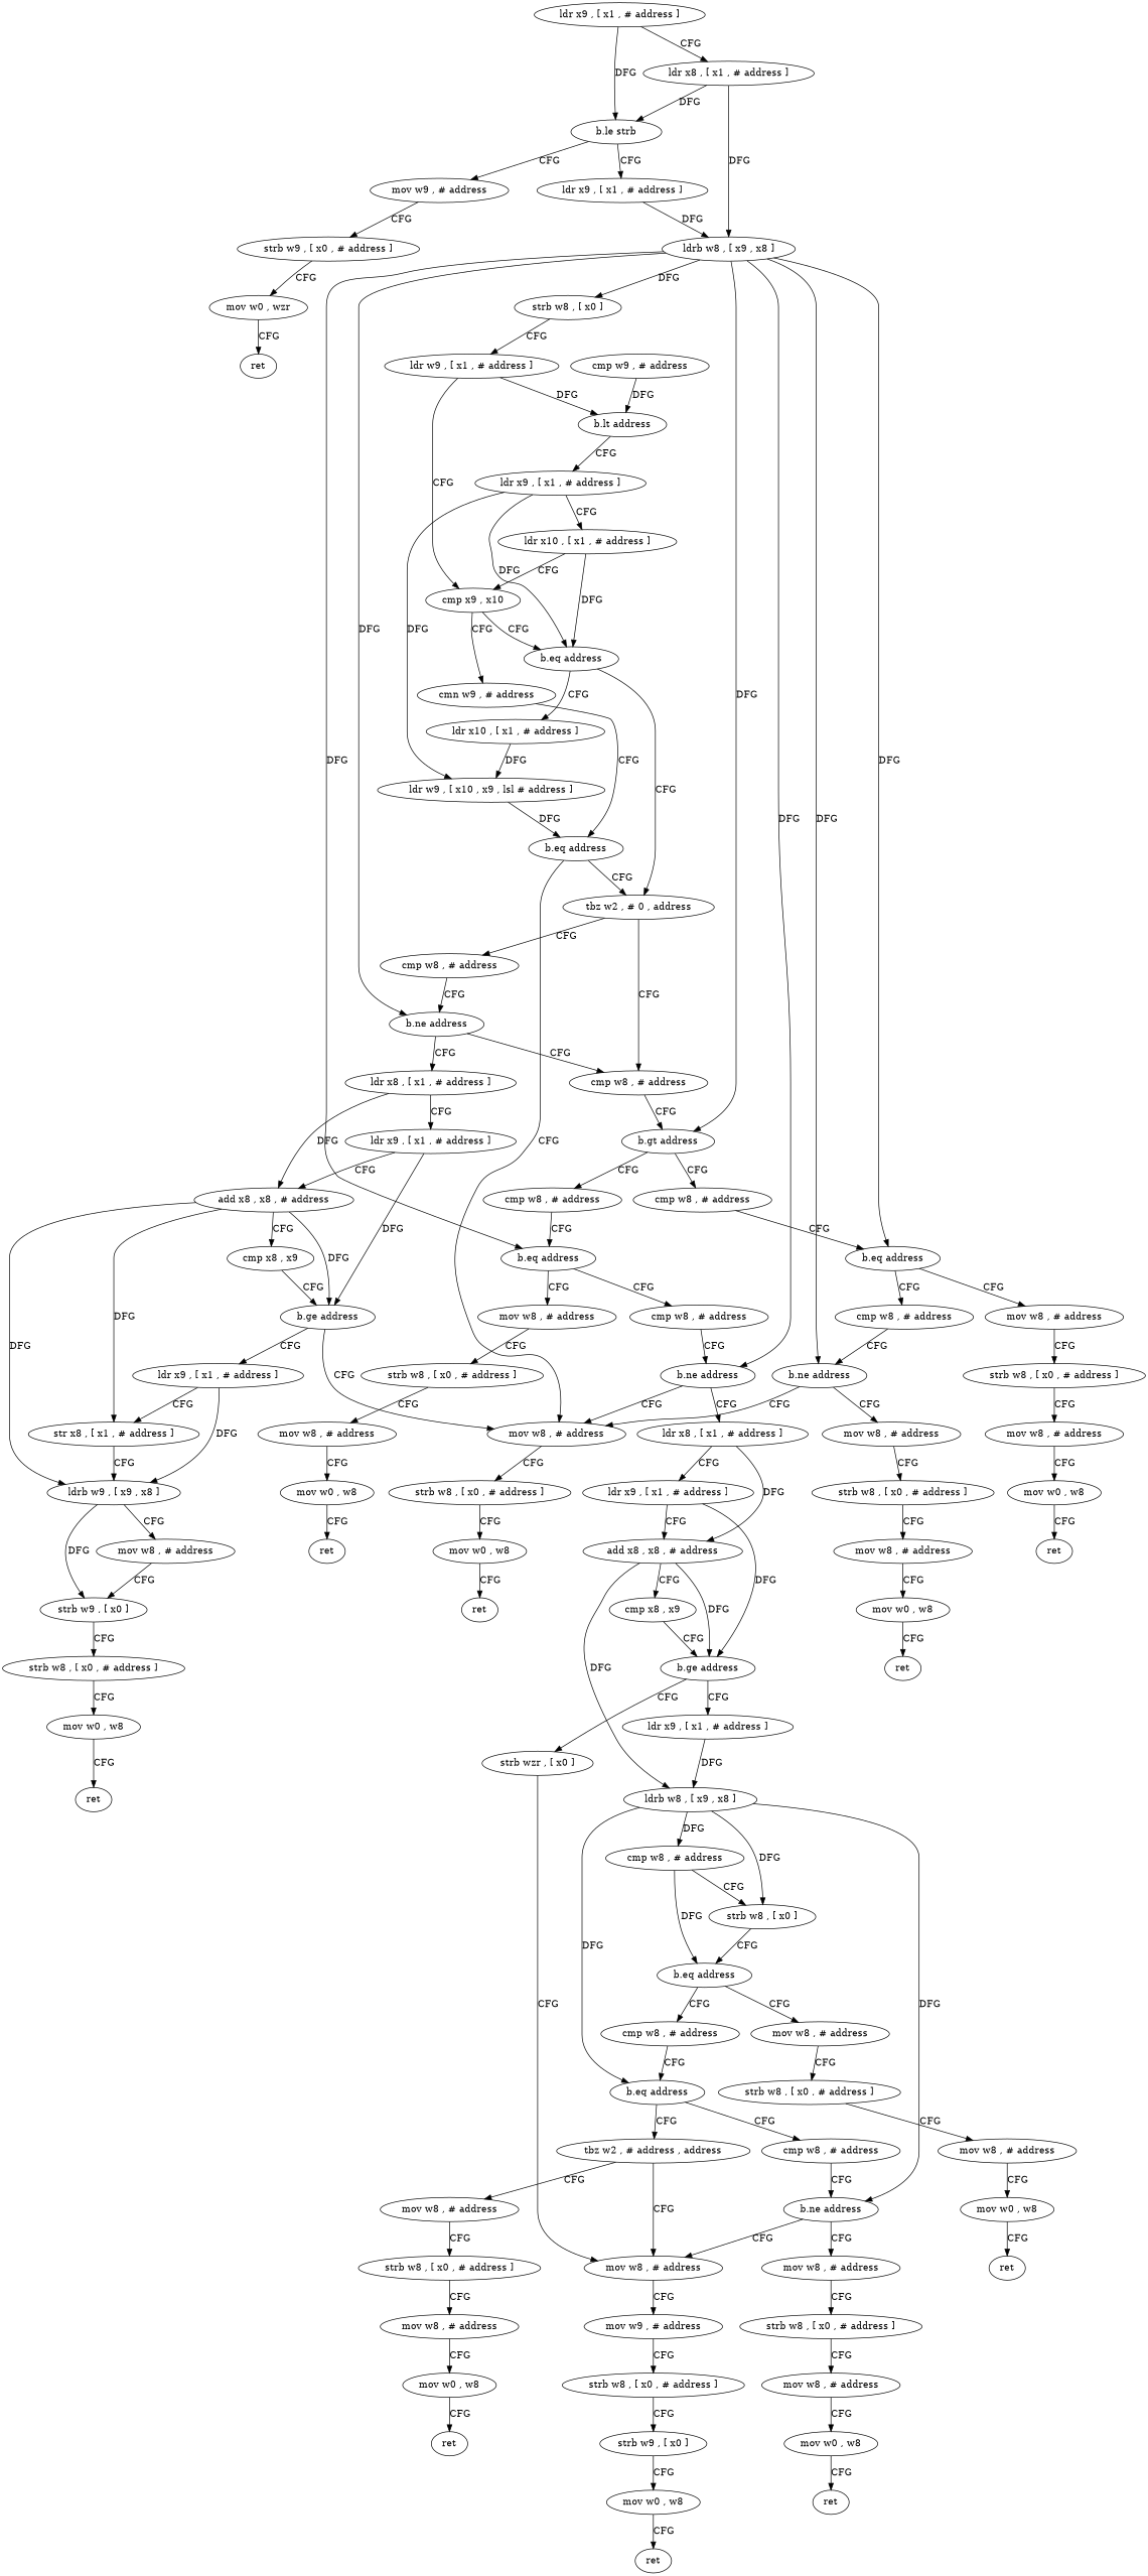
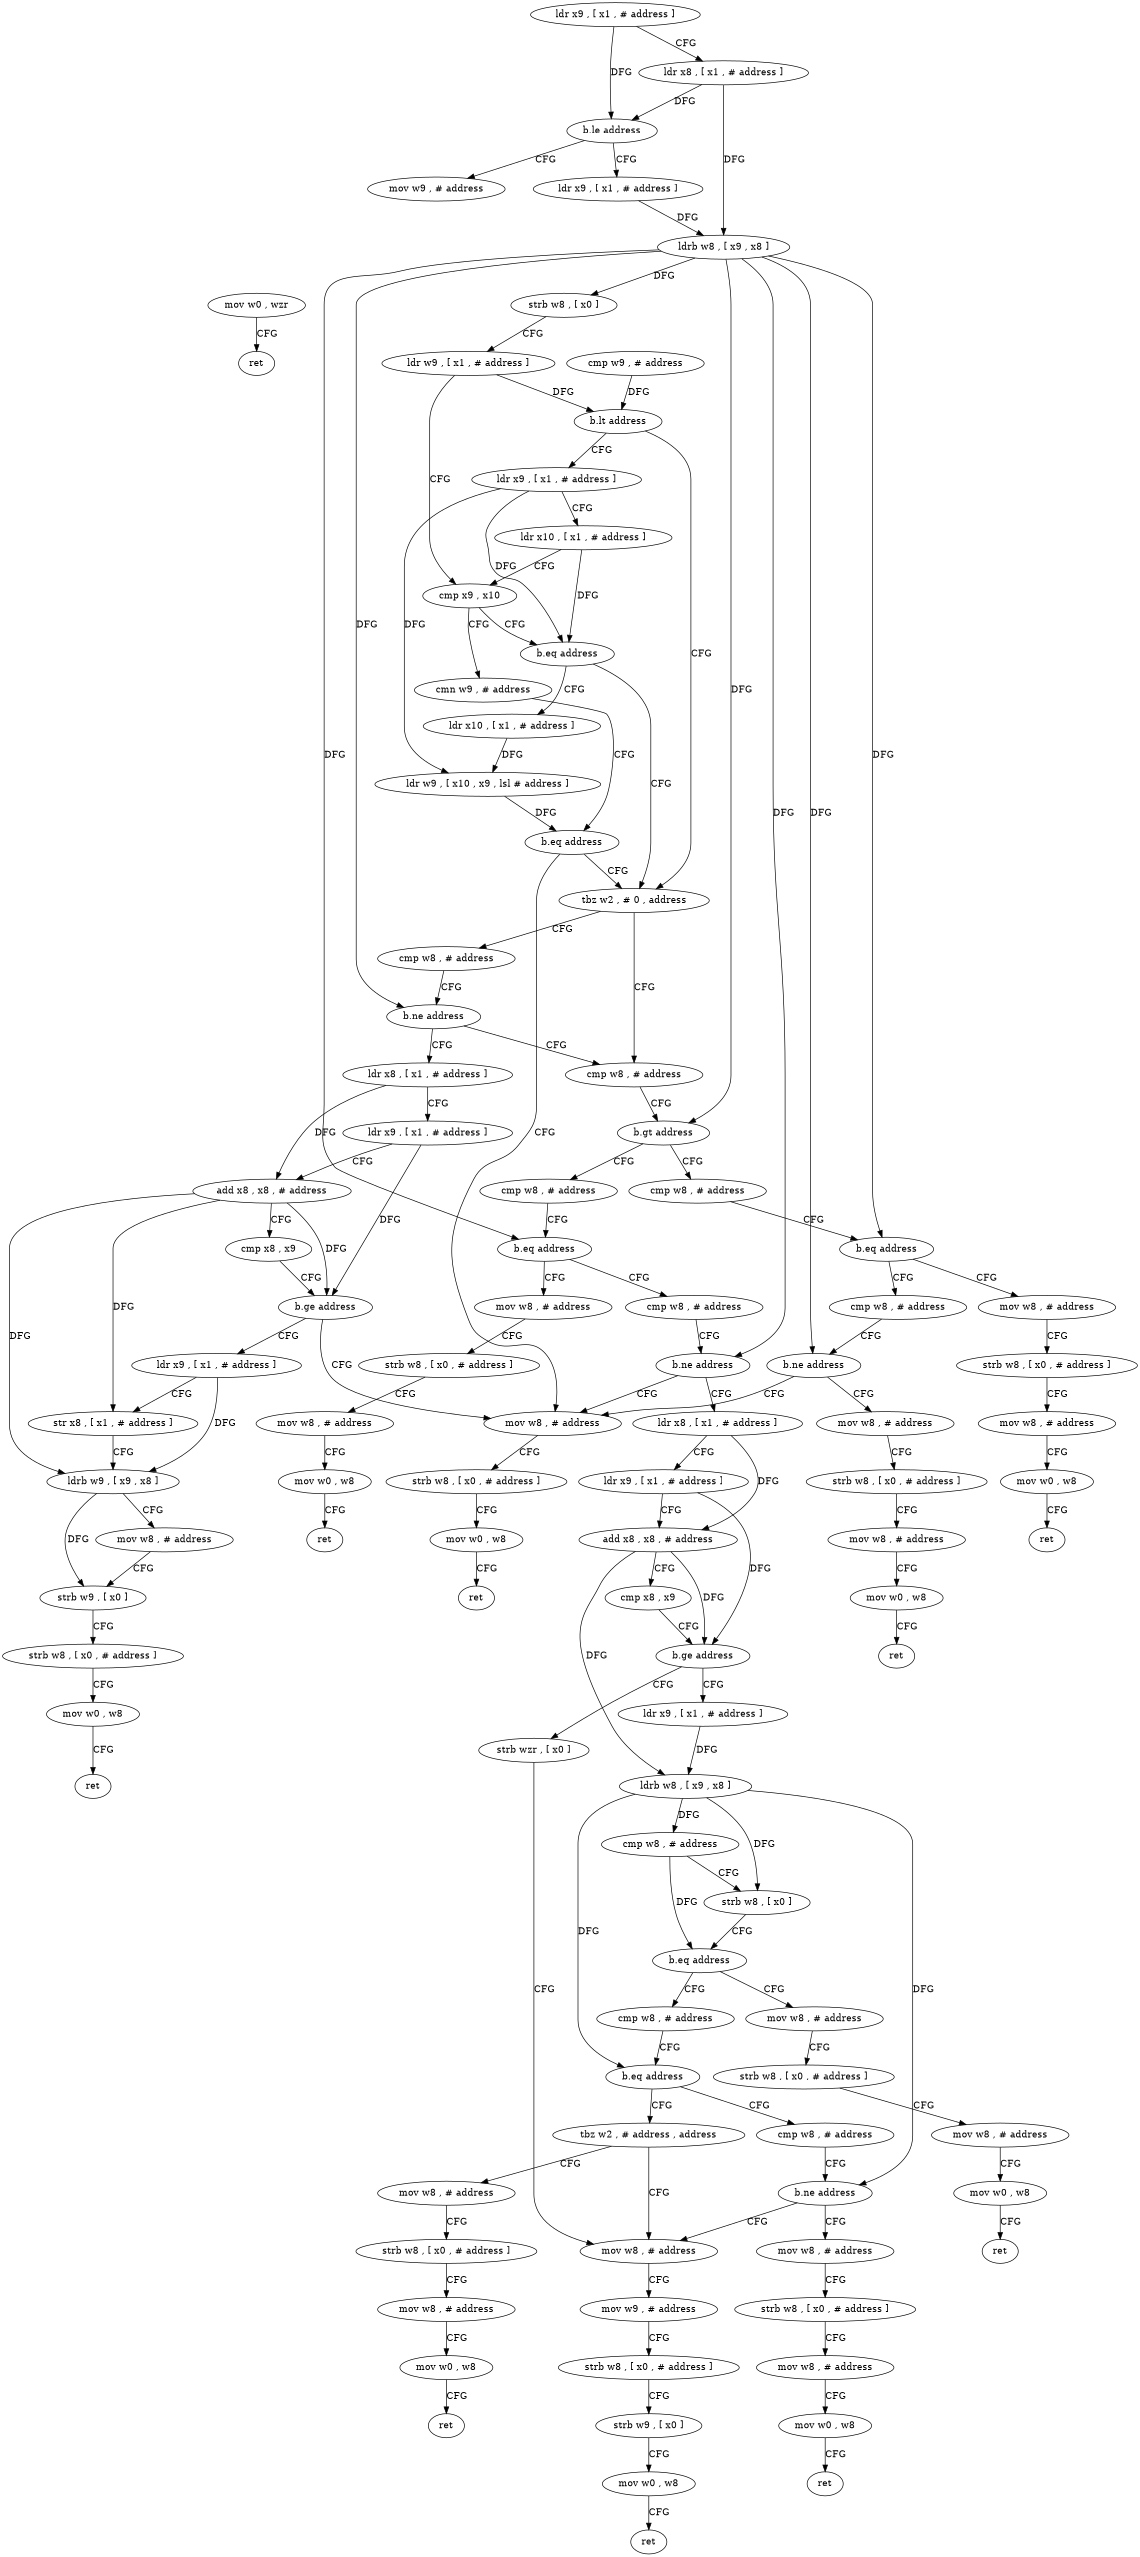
  digraph {
    n1 [label="ldr x9 , [ x1 , # address ]"]
    n2 [label="ldr x8 , [ x1 , # address ]"]
-   n3 [label="b.le strb"]
+   n3 [label="b.le address"]
    n4 [label="ldrb w8 , [ x9 , x8 ]"]
    n5 [label="mov w9 , # address"]
    n6 [label="ldr x9 , [ x1 , # address ]"]
    n7 [label="strb w8 , [ x0 ]"]
    n8 [label="b.gt address"]
    n9 [label="b.ne address"]
    n10 [label="b.eq address"]
    n11 [label="b.eq address"]
    n12 [label="b.ne address"]
    n13 [label="b.ne address"]
-   n14 [label="strb w9 , [ x0 , # address ]"]
    n15 [label="mov w0 , wzr"]
    n16 [label=ret]
    n17 [label="ldr w9 , [ x1 , # address ]"]
    n18 [label="cmp w8 , # address"]
    n19 [label="cmp w8 , # address"]
    n20 [label="cmp w8 , # address"]
    n21 [label="ldr x8 , [ x1 , # address ]"]
    n22 [label="mov w8 , # address"]
    n23 [label="cmp w8 , # address"]
    n24 [label="mov w8 , # address"]
    n25 [label="cmp w8 , # address"]
    n26 [label="mov w8 , # address"]
    n27 [label="mov w8 , # address"]
    n28 [label="ldr x8 , [ x1 , # address ]"]
    n29 [label="b.lt address"]
    n30 [label="cmp x9 , x10"]
    n31 [label="cmp w9 , # address"]
    n32 [label="tbz w2 , # 0 , address"]
    n33 [label="ldr x9 , [ x1 , # address ]"]
    n34 [label="cmp w8 , # address"]
    n35 [label="ldr x10 , [ x1 , # address ]"]
    n36 [label="b.eq address"]
    n37 [label="ldr w9 , [ x10 , x9 , lsl # address ]"]
    n38 [label="ldr x10 , [ x1 , # address ]"]
    n39 [label="b.eq address"]
    n40 [label="cmn w9 , # address"]
    n41 [label="ldr x9 , [ x1 , # address ]"]
    n42 [label="add x8 , x8 , # address"]
    n43 [label="b.ge address"]
    n44 [label="cmp x8 , x9"]
    n45 [label="str x8 , [ x1 , # address ]"]
    n46 [label="ldrb w9 , [ x9 , x8 ]"]
    n47 [label="strb w8 , [ x0 , # address ]"]
    n48 [label="mov w0 , w8"]
    n49 [label="strb w8 , [ x0 , # address ]"]
    n50 [label="mov w8 , # address"]
    n51 [label="strb w8 , [ x0 , # address ]"]
    n52 [label="mov w8 , # address"]
    n53 [label="ldr x9 , [ x1 , # address ]"]
    n54 [label="mov w8 , # address"]
    n55 [label="strb w9 , [ x0 ]"]
    n56 [label=ret]
    n57 [label="mov w0 , w8"]
    n58 [label=ret]
    n59 [label="strb w8 , [ x0 , # address ]"]
    n60 [label="mov w8 , # address"]
    n61 [label="mov w0 , w8"]
    n62 [label=ret]
    n63 [label="ldr x9 , [ x1 , # address ]"]
    n64 [label="add x8 , x8 , # address"]
    n65 [label="b.ge address"]
    n66 [label="cmp x8 , x9"]
    n67 [label="ldrb w8 , [ x9 , x8 ]"]
    n68 [label="strb w8 , [ x0 , # address ]"]
    n69 [label="mov w0 , w8"]
    n70 [label=ret]
    n71 [label="mov w0 , w8"]
    n72 [label=ret]
    n73 [label="strb wzr , [ x0 ]"]
    n74 [label="ldr x9 , [ x1 , # address ]"]
    n75 [label="cmp w8 , # address"]
    n76 [label="strb w8 , [ x0 ]"]
    n77 [label="b.eq address"]
    n78 [label="b.ne address"]
    n79 [label="mov w8 , # address"]
    n80 [label="mov w9 , # address"]
    n81 [label="strb w8 , [ x0 , # address ]"]
    n82 [label="b.eq address"]
    n83 [label="tbz w2 , # address , address"]
    n84 [label="cmp w8 , # address"]
    n85 [label="mov w8 , # address"]
    n86 [label="mov w8 , # address"]
    n87 [label="cmp w8 , # address"]
    n88 [label="strb w8 , [ x0 , # address ]"]
    n89 [label="mov w8 , # address"]
    n90 [label="mov w0 , w8"]
    n91 [label=ret]
    n92 [label="mov w8 , # address"]
    n93 [label="strb w8 , [ x0 , # address ]"]
    n94 [label="mov w8 , # address"]
    n95 [label="strb w8 , [ x0 , # address ]"]
    n96 [label="mov w8 , # address"]
    n97 [label="strb w9 , [ x0 ]"]
    n98 [label="mov w0 , w8"]
    n99 [label=ret]
    n100 [label="mov w0 , w8"]
    n101 [label=ret]
    n102 [label="mov w0 , w8"]
    n103 [label=ret]
    n1 -> n2 [label=CFG]
    n1 -> n3 [label=DFG]
    n2 -> n3 [label=DFG]
    n2 -> n4 [label=DFG]
    n3 -> n5 [label=CFG]
    n3 -> n6 [label=CFG]
    n4 -> n7 [label=DFG]
    n4 -> n8 [label=DFG]
    n4 -> n9 [label=DFG]
    n4 -> n10 [label=DFG]
    n4 -> n11 [label=DFG]
    n4 -> n12 [label=DFG]
    n4 -> n13 [label=DFG]
-   n5 -> n14 [label=CFG]
    n6 -> n4 [label=DFG]
    n7 -> n17 [label=CFG]
    n8 -> n18 [label=CFG]
    n8 -> n19 [label=CFG]
    n9 -> n20 [label=CFG]
    n9 -> n21 [label=CFG]
    n10 -> n22 [label=CFG]
    n10 -> n23 [label=CFG]
    n11 -> n24 [label=CFG]
    n11 -> n25 [label=CFG]
    n12 -> n26 [label=CFG]
    n12 -> n27 [label=CFG]
    n13 -> n26 [label=CFG]
    n13 -> n28 [label=CFG]
-   n14 -> n15 [label=CFG]
    n15 -> n16 [label=CFG]
    n17 -> n29 [label=DFG]
    n17 -> n30 [label=CFG]
    n18 -> n10 [label=CFG]
    n19 -> n11 [label=CFG]
    n20 -> n8 [label=CFG]
    n21 -> n41 [label=CFG]
    n21 -> n42 [label=DFG]
    n22 -> n49 [label=CFG]
    n23 -> n12 [label=CFG]
    n24 -> n51 [label=CFG]
    n25 -> n13 [label=CFG]
    n26 -> n47 [label=CFG]
    n27 -> n59 [label=CFG]
    n28 -> n63 [label=CFG]
    n28 -> n64 [label=DFG]
+   n29 -> n32 [label=CFG]
    n29 -> n33 [label=CFG]
    n30 -> n36 [label=CFG]
    n30 -> n40 [label=CFG]
    n31 -> n29 [label=DFG]
    n32 -> n20 [label=CFG]
    n32 -> n34 [label=CFG]
    n33 -> n35 [label=CFG]
    n33 -> n36 [label=DFG]
    n33 -> n37 [label=DFG]
    n34 -> n9 [label=CFG]
    n35 -> n30 [label=CFG]
    n35 -> n36 [label=DFG]
    n36 -> n32 [label=CFG]
    n36 -> n38 [label=CFG]
    n37 -> n39 [label=DFG]
    n38 -> n37 [label=DFG]
    n39 -> n26 [label=CFG]
    n39 -> n32 [label=CFG]
    n40 -> n39 [label=CFG]
    n41 -> n42 [label=CFG]
    n41 -> n43 [label=DFG]
    n42 -> n43 [label=DFG]
    n42 -> n44 [label=CFG]
    n42 -> n45 [label=DFG]
    n42 -> n46 [label=DFG]
    n43 -> n26 [label=CFG]
    n43 -> n53 [label=CFG]
    n44 -> n43 [label=CFG]
    n45 -> n46 [label=CFG]
    n46 -> n54 [label=CFG]
    n46 -> n55 [label=DFG]
    n47 -> n48 [label=CFG]
    n48 -> n56 [label=CFG]
    n49 -> n50 [label=CFG]
    n50 -> n57 [label=CFG]
    n51 -> n52 [label=CFG]
    n52 -> n61 [label=CFG]
    n53 -> n45 [label=CFG]
    n53 -> n46 [label=DFG]
    n54 -> n55 [label=CFG]
    n55 -> n68 [label=CFG]
    n57 -> n58 [label=CFG]
    n59 -> n60 [label=CFG]
    n60 -> n71 [label=CFG]
    n61 -> n62 [label=CFG]
    n63 -> n64 [label=CFG]
    n63 -> n65 [label=DFG]
    n64 -> n65 [label=DFG]
    n64 -> n66 [label=CFG]
    n64 -> n67 [label=DFG]
    n65 -> n73 [label=CFG]
    n65 -> n74 [label=CFG]
    n66 -> n65 [label=CFG]
    n67 -> n75 [label=DFG]
    n67 -> n76 [label=DFG]
    n67 -> n77 [label=DFG]
    n67 -> n78 [label=DFG]
    n68 -> n69 [label=CFG]
    n69 -> n70 [label=CFG]
    n71 -> n72 [label=CFG]
    n73 -> n79 [label=CFG]
    n74 -> n67 [label=DFG]
    n75 -> n76 [label=CFG]
    n75 -> n82 [label=DFG]
    n76 -> n82 [label=CFG]
    n77 -> n83 [label=CFG]
    n77 -> n84 [label=CFG]
    n78 -> n79 [label=CFG]
    n78 -> n85 [label=CFG]
    n79 -> n80 [label=CFG]
    n80 -> n81 [label=CFG]
    n81 -> n97 [label=CFG]
    n82 -> n86 [label=CFG]
    n82 -> n87 [label=CFG]
    n83 -> n79 [label=CFG]
    n83 -> n92 [label=CFG]
    n84 -> n78 [label=CFG]
    n85 -> n95 [label=CFG]
    n86 -> n88 [label=CFG]
    n87 -> n77 [label=CFG]
    n88 -> n89 [label=CFG]
    n89 -> n90 [label=CFG]
    n90 -> n91 [label=CFG]
    n92 -> n93 [label=CFG]
    n93 -> n94 [label=CFG]
    n94 -> n100 [label=CFG]
    n95 -> n96 [label=CFG]
    n96 -> n102 [label=CFG]
    n97 -> n98 [label=CFG]
    n98 -> n99 [label=CFG]
    n100 -> n101 [label=CFG]
    n102 -> n103 [label=CFG]
  }
